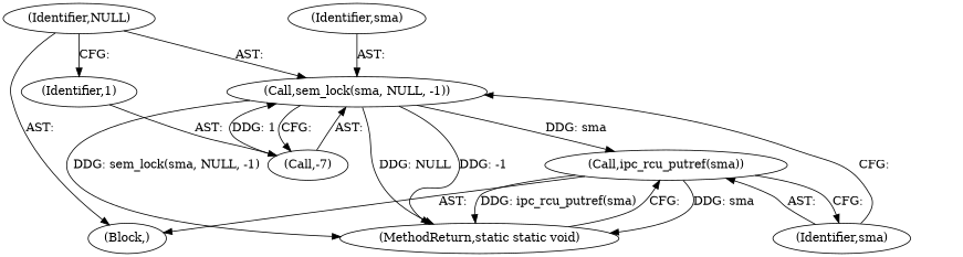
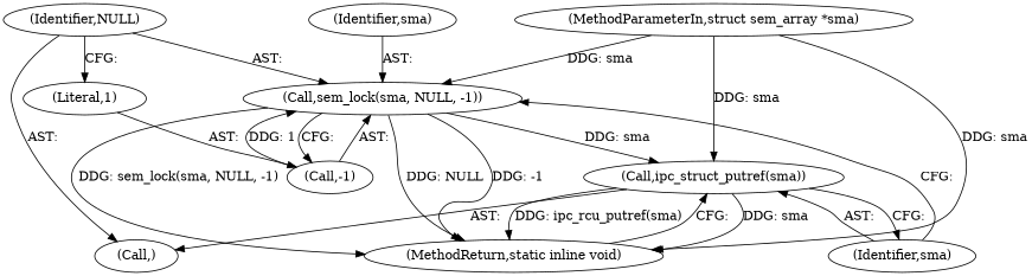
  digraph {
    n1 [label="(Call,sem_lock(sma, NULL, -1))"]
-   n2 [label="(Call,-7)"]
-   n3 [label="(Call,ipc_rcu_putref(sma))"]
-   n4 [label="(MethodReturn,static static void)"]
-   n5 [label="(Block,)"]
+   n2 [label="(Call,-1)"]
+   n3 [label="(Call,ipc_struct_putref(sma))"]
+   n4 [label="(MethodReturn,static inline void)"]
+   n5 [label="(Call,)"]
    n6 [label="(Identifier,sma)"]
-   n8 [label="(Identifier,1)"]
+   n7 [label="(MethodParameterIn,struct sem_array *sma)"]
+   n8 [label="(Literal,1)"]
    n9 [label="(Identifier,sma)"]
    n10 [label="(Identifier,NULL)"]
    n1 -> n2 [label="CFG: "]
    n1 -> n3 [label="DDG: sma"]
    n1 -> n4 [label="DDG: -1"]
    n1 -> n4 [label="DDG: sem_lock(sma, NULL, -1)"]
    n1 -> n4 [label="DDG: NULL"]
    n2 -> n1 [label="AST: "]
    n2 -> n1 [label="DDG: 1"]
    n3 -> n4 [label="DDG: sma"]
    n3 -> n4 [label="DDG: ipc_rcu_putref(sma)"]
    n3 -> n5 [label="AST: "]
    n3 -> n6 [label="CFG: "]
    n4 -> n3 [label="CFG: "]
    n6 -> n1 [label="CFG: "]
    n6 -> n3 [label="AST: "]
+   n7 -> n1 [label="DDG: sma"]
+   n7 -> n3 [label="DDG: sma"]
+   n7 -> n4 [label="DDG: sma"]
    n8 -> n2 [label="AST: "]
    n9 -> n1 [label="AST: "]
    n10 -> n1 [label="AST: "]
    n10 -> n5 [label="AST: "]
    n10 -> n8 [label="CFG: "]
  }
